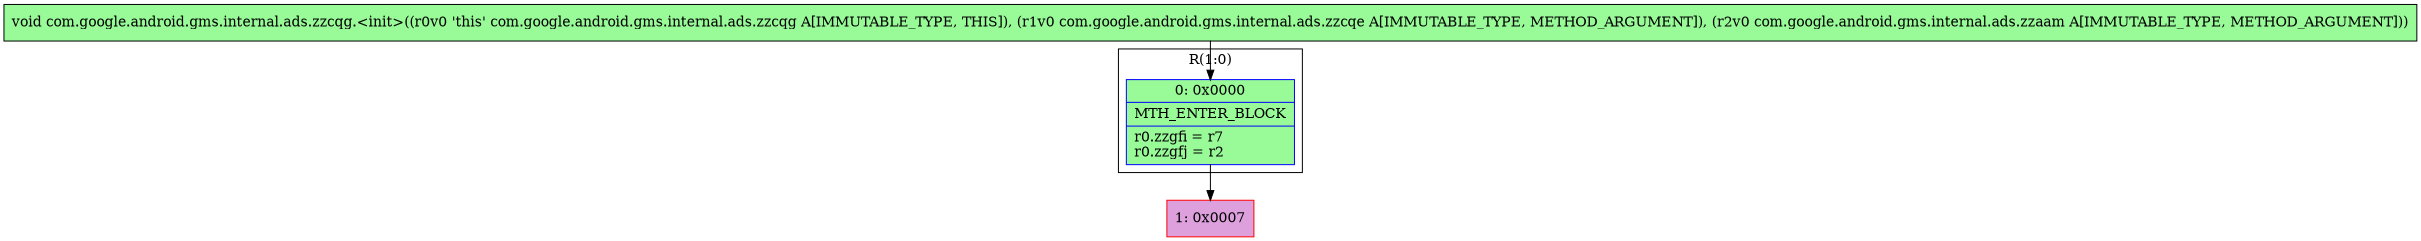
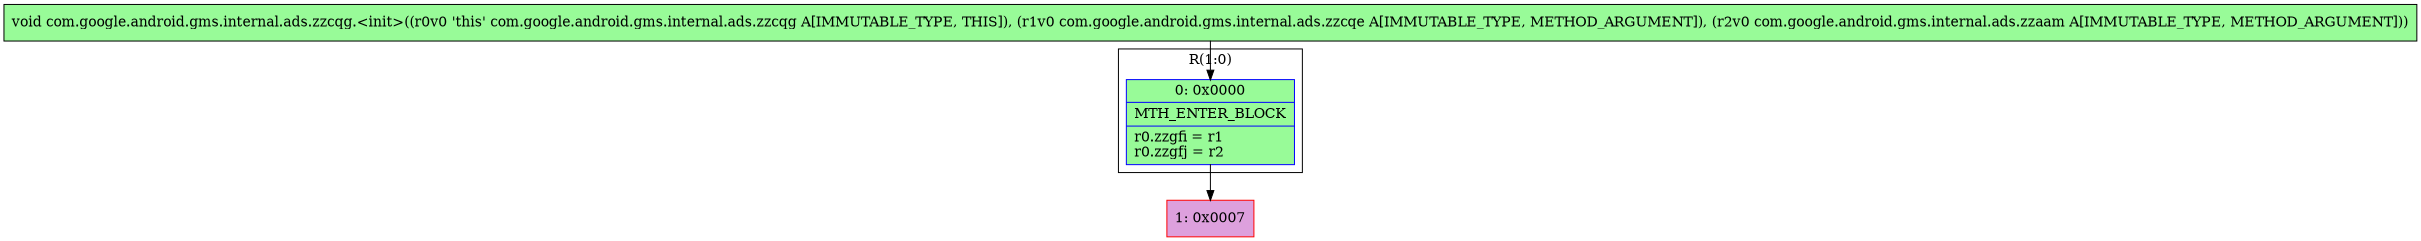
  digraph {
    node [shape=record style=filled fillcolor=palegreen]
    edge [style=solid]
-   n1 [color=blue label="{0\:\ 0x0000|MTH_ENTER_BLOCK\l|r0.zzgfi = r7\lr0.zzgfj = r2\l}"]
+   n1 [color=blue label="{0\:\ 0x0000|MTH_ENTER_BLOCK\l|r0.zzgfi = r1\lr0.zzgfj = r2\l}"]
    n2 [color=red label="{1\:\ 0x0007}" fillcolor=plum]
    n3 [label="{void com.google.android.gms.internal.ads.zzcqg.\<init\>((r0v0 'this' com.google.android.gms.internal.ads.zzcqg A[IMMUTABLE_TYPE, THIS]), (r1v0 com.google.android.gms.internal.ads.zzcqe A[IMMUTABLE_TYPE, METHOD_ARGUMENT]), (r2v0 com.google.android.gms.internal.ads.zzaam A[IMMUTABLE_TYPE, METHOD_ARGUMENT])) }"]
    subgraph cluster_1 {
      label="R(1:0)"
      n1
    }
    n1 -> n2
    n3 -> n1
  }
